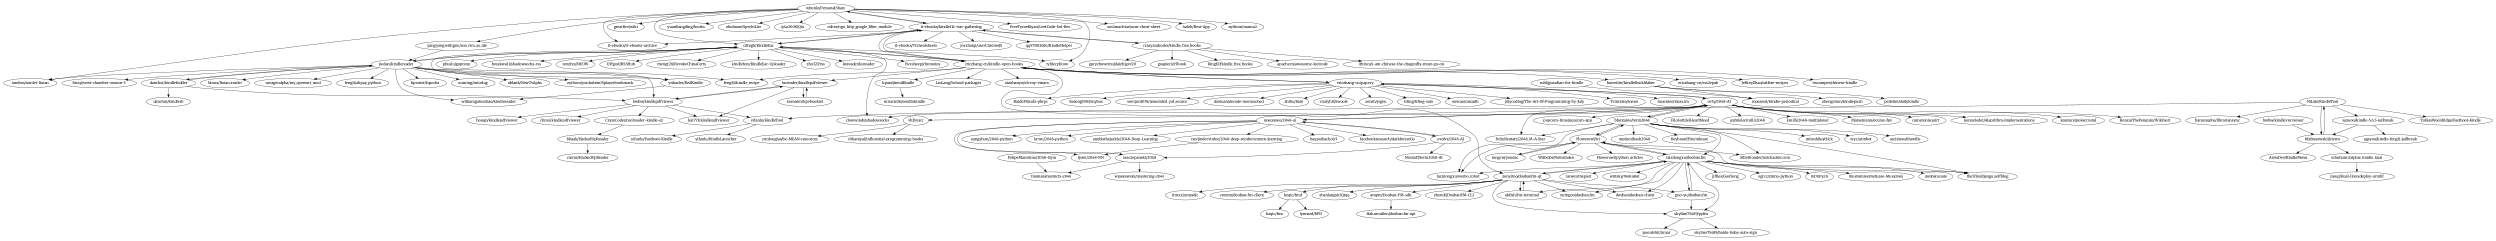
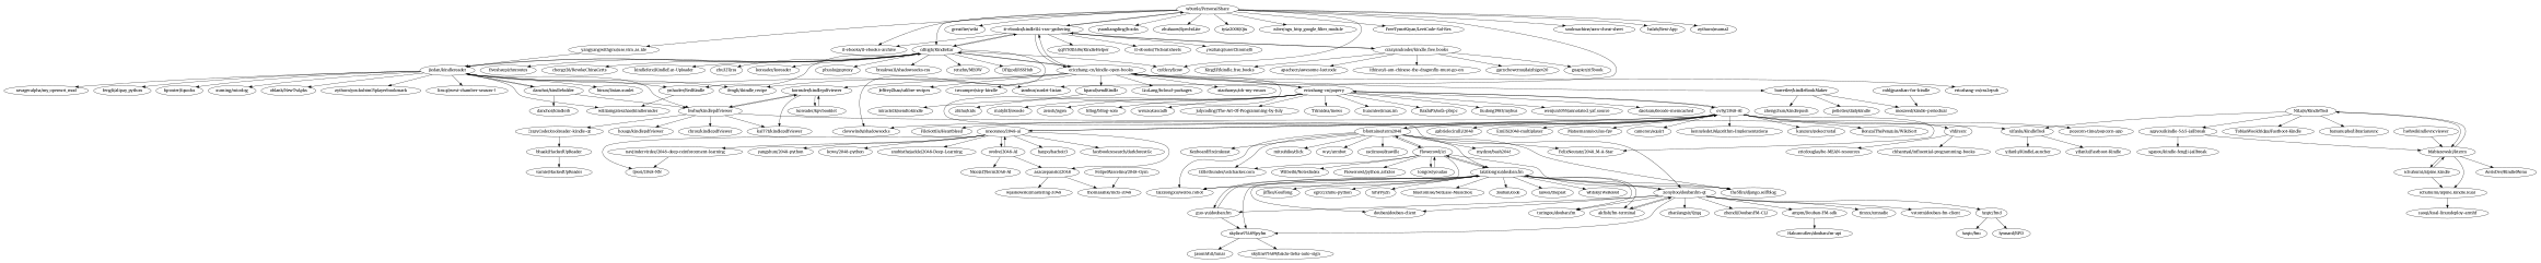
  digraph {
    fontname=Merriweather
    node [fontname=Merriweather]
    edge [fontname=Merriweather]
    "wbunle/PersonalShare" [l="-39.383,-15.984"]
    "it-ebooks/kindle114-rsrc-gathering" [l="-39.34,-15.995"]
    "cdhigh/KindleEar" [l="-39.355,-16.036"]
    "it-ebooks/it-ebooks-archive" [l="6.763,17.356"]
    "greatfire/wiki" [l="-39.625,-17.387"]
    "yangyangwithgnu/use_vim_as_ide" [l="-10.691,-22.686"]
    "yuanliangding/books" [l="6.855,17.476"]
    "zhuhaow/SpechtLite" [l="-39.533,-17.57"]
    "ty4z2008/Qix" [l="23.792,31.27"]
    "cuber/ngx_http_google_filter_module" [l="-39.613,-17.559"]
    "cyfdecyf/cow" [l="-39.641,-17.528"]
    "FreeTymeKiyan/LeetCode-Sol-Res" [l="5.838,16.035"]
    "iambus/xunlei-lixian" [l="-39.677,-17.269"]
    "soulmachine/acm-cheat-sheet" [l="5.837,15.963"]
    "hzlzh/Best-App" [l="-26.893,-17.092"]
    "zythum/mama2" [l="-39.562,-17.443"]
    "ericzhang-cn/kindle-open-books" [l="-39.296,-16.054"]
    "crazyandcoder/kindle_free_books" [l="-39.354,-15.937"]
    "qq573011406/KindleHelper" [l="47.201,0.552"]
    "it-ebooks/75cheatsheets" [l="-39.32,-15.97"]
    "ywzhaiqi/userChromeJS" [l="-28.085,-18.977"]
    "ynhacler/RedKindle" [l="-39.397,-16.051"]
    "jiedan/kindlereader" [l="-39.382,-16.078"]
    "koreader/koreader" [l="-27.382,-17.24"]
    "clowwindy/shadowsocks" [l="-39.665,-17.348"]
    "phuslu/goproxy" [l="-39.542,-17.463"]
    "breakwa11/shadowsocks-rss" [l="-39.58,-17.604"]
    "renzhn/MEOW" [l="-39.605,-17.532"]
    "DIYgod/RSSHub" [l="-27.103,-17.457"]
    "fivesheep/chnroutes" [l="-39.683,-17.463"]
    "chengr28/RevokeChinaCerts" [l="-39.573,-17.514"]
    "kindlefere/KindleEar-Uploader" [l="-39.394,-16.022"]
    "zhu327/rss" [l="15.992,5.244"]
    "ericzhang-cn/papery" [l="-39.199,-16.085"]
    "fengli/ikindle_recipe" [l="-39.336,-16.076"]
    "zonyitoo/doubanfm-qt" [l="-39.19,-15.956"]
    "barretlee/kindleBookMaker" [l="-39.28,-16.122"]
    "ericzhang-cn/rss2epub" [l="-39.283,-16.08"]
    "JeffreyZhao/calibre-recipes" [l="-39.264,-16.054"]
-   "twcamper/sicp-kindle" [l="-8.021,13.734" label="twcamper/chinese-kindle"]
+   "twcamper/sicp-kindle" [l="-8.021,13.734"]
    "kparal/sendKindle" [l="-39.277,-16.02"]
    "koreader/kindlepdfviewer" [l="-39.37,-16.131"]
    "LiuLang/bcloud-packages" [l="-34.636,-19.067"]
    "xiaohanyu/oh-my-emacs" [l="-8.551,-21.849"]
    "ithinco/i-am-chinese-the-dragonfly-must-go-on" [l="6.048,17.457"]
    "garychowcmu/daizhigev20" [l="29.198,28.689"]
    "guapier/zi5book" [l="-39.354,-15.893"]
    "KingEP/kindle_free_books" [l="-39.384,-15.911"]
    "apachecn/awesome-leetcode" [l="6.333,17.733"]
    "williamgateszhao/kindlereader" [l="-39.409,-16.069"]
    "danchoi/kindlefodder" [l="-39.418,-16.105"]
    "hwhw/kindlepdfviewer" [l="-39.418,-16.144"]
    "binux/lixian.xunlei" [l="-39.633,-17.221"]
    "ravageralpha/my_openwrt_mod" [l="-39.79,-17.442"]
    "fengli/alipay_python" [l="16.16,5.336"]
    "fqrouter/fqsocks" [l="-39.528,-17.031"]
    "xuming/micolog" [l="-39.57,-17.168"]
    "oblank/NewTvApks" [l="-39.435,-16.067"]
    "zythum/youkuhtml5playerbookmark" [l="-39.676,-17.25"]
    "liruqi/west-chamber-season-3" [l="-39.637,-17.274"]
    "nneonneo/2048-ai" [l="-39.055,-16.181"]
    "ovolve/2048-AI" [l="-39.074,-16.22"]
    "aszczepanski/2048" [l="-39.05,-16.238"]
    "ov3y/2048-AI" [l="-39.102,-16.105"]
    "tjwei/2048-NN" [l="-39.017,-16.213"]
    "yangshun/2048-python" [l="24.299,37.101"]
    "kcwu/2048-python" [l="-39.043,-16.209"]
    "anubisthejackle/2048-Deep-Learning" [l="-39.023,-16.181"]
    "navjindervirdee/2048-deep-reinforcement-learning" [l="-39.001,-16.195"]
    "haypo/hachoir3" [l="-39.022,-16.157"]
    "facebookresearch/darkforestGo" [l="25.436,38.773"]
    "Nicola17/term2048-AI" [l="-39.087,-16.249"]
    "thomasahle/mcts-2048" [l="-39.033,-16.27"]
    "wjaskowski/mastering-2048" [l="-39.051,-16.259"]
    "bfontaine/term2048" [l="-39.093,-16.038"]
    "FelixNeutatz/2048_M-A-Star" [l="-39.083,-16.073"]
    "gabrielecirulli/2048" [l="-1.997,-29.155"]
    "EmilS/2048-multiplayer" [l="-39.071,-16.121"]
    "Matsemann/oculus-fpv" [l="-39.125,-16.148"]
    "cameron/squirt" [l="8.835,-32.725"]
    "kennyledet/Algorithm-Implementations" [l="-13.81,23.284"]
    "kanzure/pokecrystal" [l="-43.199,15.831"]
    "BonzaiThePenguin/WikiSort" [l="-11.437,22.277"]
    "vhf/resrc" [l="-39.019,-16.094"]
    "popcorn-time/popcorn-app" [l="8.992,-32.591"]
    "FiloSottile/Heartbleed" [l="-5.623,-42.535"]
    "Flowerowl/ici" [l="-39.086,-15.996"]
    "mitsuhiko/click" [l="22.55,3.998"]
    "wyc/armbot" [l="-12.402,19.195"]
    "asciimoo/drawille" [l="-12.099,-20.454"]
    "taizilongxu/weibo_robot" [l="-39.106,-16"]
    "the5fire/django_selfblog" [l="24.841,3.033"]
    "taizilongxu/douban.fm" [l="-39.132,-15.977"]
    "mydzor/bash2048" [l="-27.373,-43.481"]
    "KeyboardFire/mkcast" [l="-12.241,-20.405"]
    "littlethunder/ustchacker.com" [l="-39.063,-16.018"]
    "matyhtf/swoole" [l="-26.759,-43.136"]
    "zensh/jsgen" [l="13.836,-6.288"]
    "b3log/b3log-solo" [l="8.782,20.112"]
    "weicao/cascadb" [l="-11.617,4.552"]
    "julycoding/The-Art-Of-Programming-by-July" [l="-39.689,-17.218"]
    "Trimidea/inews" [l="7.21,-31.114"]
    "huacnlee/imax.im" [l="7.292,-31.09"]
    "BaiduPS/sofa-pbrpc" [l="-11.425,4.672"]
    "liudong1983/mybus" [l="-13.092,3.467"]
    "wenjun1055/annotated_yaf_source" [l="-39.195,-16.116"]
    "daoluan/decode-memcached" [l="-12.898,3.786"]
    "zhihu/kids" [l="-12.997,3.782"]
    "ericdouglas/be-MEAN-resources" [l="12.58,-44.753"]
    "chhantyal/influential-programming-books" [l="-38.968,-16.086"]
    "danchoi/kindlerb" [l="-39.454,-16.108"]
    "kai771/kindlepdfviewer" [l="-39.393,-16.15"]
    "chrox/kindlepdfviewer" [l="-39.443,-16.149"]
    "CrazyCoder/coolreader-kindle-qt" [l="-39.426,-16.188"]
    "houqp/kindlepdfviewer" [l="-39.43,-16.161"]
    "yifanlu/KindleTool" [l="-39.498,-16.188"]
    "guo-yu/douban.fm" [l="-39.14,-15.946"]
    "turingou/douban.fm" [l="-39.716,-17.263"]
    "skyline75489/pyfm" [l="-39.166,-15.978"]
    "douban/douban-client" [l="-12.926,3.906"]
    "akfish/fm-terminal" [l="-39.165,-15.948"]
    "zhendi/DoubanFM-CLI" [l="-39.172,-15.914"]
    "ampm/Douban-FM-sdk" [l="-39.227,-15.936"]
    "timxx/xmradio" [l="-39.203,-15.929"]
    "vstorm/douban-fm-client" [l="-12.934,3.942"]
    "hzqtc/fmd" [l="-39.2,-15.897"]
    "zhanlangsir/Qtqq" [l="-34.569,-18.946"]
    "moszeed/kindle-periodical" [l="-39.257,-16.154"]
    "pelletier/dailykindle" [l="-39.284,-16.157"]
    "zhengchun/kindlepush" [l="-39.3,-16.137"]
    "miracle2k/sendtokindle" [l="-39.268,-15.997"]
    "koreader/kpvbooklet" [l="-39.362,-16.161"]
    "longcw/youdao" [l="-39.065,-15.969"]
    "Wilbeibi/NotesIndex" [l="-39.118,-16.018"]
    "Flowerowl/python_articles" [l="11.168,23.904"]
    "jiffies/GouYong" [l="-39.045,-15.99"]
    "egrcc/zhihu-python" [l="16.154,5.56"]
    "hit9/PyZh" [l="16.194,5.799"]
    "bluetomlee/NetEase-MusicBox" [l="-32.235,-17.636"]
    "douban/code" [l="-12.908,3.866"]
    "laiwei/thepast" [l="21.253,3.661"]
    "whtsky/WeRoBot" [l="16.068,5.363"]
    "jasonlvhit/lunar" [l="-39.17,-16.004"]
    "skyline75489/baidu-tieba-auto-sign" [l="-39.195,-15.995"]
    "HakurouKen/douban.fm-api" [l="-39.243,-15.916"]
    "hzqtc/fmc" [l="-39.195,-15.873"]
    "lynnard/RPD" [l="-39.212,-15.878"]
    "sgayou/kindle-5.6.5-jailbreak" [l="-39.584,-16.262"]
    n149 [l="-39.582,-16.288" label="sgayou/kindle-fengli-jailbreak"]
    "bfabiszewski/kterm" [l="-39.608,-16.239"]
+   "schuhumi/alpine_kindle" [l="-39.636,-16.248"]
    "schuhumi/alpine_kindle_kual" [l="-39.629,-16.267"]
    "NiLuJe/KindleTool" [l="-39.566,-16.226"]
    "AerisDev/KindleMenu" [l="-39.613,-16.217"]
    "zaoqi/kual-linuxdeploy-armhf" [l="-39.643,-16.284"]
    "TobiasWooldridge/Fastboot-Kindle" [l="-39.573,-16.203"]
    "barsanuphe/librariansync" [l="-39.545,-16.243"]
    "bhaak/HackedUpReader" [l="-39.43,-16.216"]
    "yifanlu/KindleLauncher" [l="-39.501,-16.211"]
    "yifanlu/Fastboot-Kindle" [l="-39.521,-16.179"]
    "varnie/HackedUpReader" [l="-39.431,-16.234"]
    "hwhw/kindlevncviewer" [l="-39.643,-16.216"]
    "FelipeMarcelino/2048-Gym" [l="-39.021,-16.294"]
    "mhl/guardian-for-kindle" [l="-39.244,-16.182"]
    "wbunle/PersonalShare" -> "it-ebooks/kindle114-rsrc-gathering"
    "wbunle/PersonalShare" -> "cdhigh/KindleEar"
    "wbunle/PersonalShare" -> "it-ebooks/it-ebooks-archive" [e=1]
    "wbunle/PersonalShare" -> "greatfire/wiki" [e=1]
    "wbunle/PersonalShare" -> "yangyangwithgnu/use_vim_as_ide" [e=1]
    "wbunle/PersonalShare" -> "yuanliangding/books" [e=1]
    "wbunle/PersonalShare" -> "zhuhaow/SpechtLite" [e=1]
    "wbunle/PersonalShare" -> "ty4z2008/Qix" [e=1]
    "wbunle/PersonalShare" -> "cuber/ngx_http_google_filter_module" [e=1]
    "wbunle/PersonalShare" -> "cyfdecyf/cow" [e=1]
    "wbunle/PersonalShare" -> "FreeTymeKiyan/LeetCode-Sol-Res" [e=1]
    "wbunle/PersonalShare" -> "iambus/xunlei-lixian" [e=1]
    "wbunle/PersonalShare" -> "soulmachine/acm-cheat-sheet" [e=1]
    "wbunle/PersonalShare" -> "hzlzh/Best-App" [e=1]
    "wbunle/PersonalShare" -> "zythum/mama2" [e=1]
    "it-ebooks/kindle114-rsrc-gathering" -> "wbunle/PersonalShare"
    "it-ebooks/kindle114-rsrc-gathering" -> "cdhigh/KindleEar"
    "it-ebooks/kindle114-rsrc-gathering" -> "it-ebooks/it-ebooks-archive" [e=1]
    "it-ebooks/kindle114-rsrc-gathering" -> "ericzhang-cn/kindle-open-books"
    "it-ebooks/kindle114-rsrc-gathering" -> "crazyandcoder/kindle_free_books"
    "it-ebooks/kindle114-rsrc-gathering" -> "qq573011406/KindleHelper" [e=1]
    "it-ebooks/kindle114-rsrc-gathering" -> "it-ebooks/75cheatsheets"
    "it-ebooks/kindle114-rsrc-gathering" -> "ywzhaiqi/userChromeJS" [e=1]
    "cdhigh/KindleEar" -> "it-ebooks/kindle114-rsrc-gathering"
    "cdhigh/KindleEar" -> "cyfdecyf/cow" [e=1]
    "cdhigh/KindleEar" -> "ericzhang-cn/kindle-open-books"
    "cdhigh/KindleEar" -> "ynhacler/RedKindle"
    "cdhigh/KindleEar" -> "jiedan/kindlereader"
    "cdhigh/KindleEar" -> "koreader/koreader" [e=1]
    "cdhigh/KindleEar" -> "clowwindy/shadowsocks" [e=1]
    "cdhigh/KindleEar" -> "phuslu/goproxy" [e=1]
    "cdhigh/KindleEar" -> "breakwa11/shadowsocks-rss" [e=1]
    "cdhigh/KindleEar" -> "renzhn/MEOW" [e=1]
    "cdhigh/KindleEar" -> "DIYgod/RSSHub" [e=1]
    "cdhigh/KindleEar" -> "fivesheep/chnroutes" [e=1]
    "cdhigh/KindleEar" -> "chengr28/RevokeChinaCerts" [e=1]
    "cdhigh/KindleEar" -> "kindlefere/KindleEar-Uploader"
    "cdhigh/KindleEar" -> "zhu327/rss" [e=1]
    "yangyangwithgnu/use_vim_as_ide" -> "jiedan/kindlereader"
    "ericzhang-cn/kindle-open-books" -> "it-ebooks/kindle114-rsrc-gathering"
    "ericzhang-cn/kindle-open-books" -> "cdhigh/KindleEar"
    "ericzhang-cn/kindle-open-books" -> "ericzhang-cn/papery"
    "ericzhang-cn/kindle-open-books" -> "fengli/ikindle_recipe"
    "ericzhang-cn/kindle-open-books" -> "zonyitoo/doubanfm-qt"
    "ericzhang-cn/kindle-open-books" -> "barretlee/kindleBookMaker"
    "ericzhang-cn/kindle-open-books" -> "ericzhang-cn/rss2epub"
    "ericzhang-cn/kindle-open-books" -> "JeffreyZhao/calibre-recipes"
    "ericzhang-cn/kindle-open-books" -> "twcamper/sicp-kindle" [e=1]
    "ericzhang-cn/kindle-open-books" -> "kparal/sendKindle"
    "ericzhang-cn/kindle-open-books" -> "koreader/kindlepdfviewer"
    "ericzhang-cn/kindle-open-books" -> "LiuLang/bcloud-packages" [e=1]
    "ericzhang-cn/kindle-open-books" -> "xiaohanyu/oh-my-emacs" [e=1]
    "crazyandcoder/kindle_free_books" -> "it-ebooks/kindle114-rsrc-gathering"
    "crazyandcoder/kindle_free_books" -> "ithinco/i-am-chinese-the-dragonfly-must-go-on" [e=1]
    "crazyandcoder/kindle_free_books" -> "garychowcmu/daizhigev20" [e=1]
    "crazyandcoder/kindle_free_books" -> "guapier/zi5book"
    "crazyandcoder/kindle_free_books" -> "KingEP/kindle_free_books"
    "crazyandcoder/kindle_free_books" -> "apachecn/awesome-leetcode" [e=1]
    "ynhacler/RedKindle" -> "williamgateszhao/kindlereader"
    "jiedan/kindlereader" -> "cdhigh/KindleEar"
    "jiedan/kindlereader" -> "iambus/xunlei-lixian" [e=1]
    "jiedan/kindlereader" -> "ynhacler/RedKindle"
    "jiedan/kindlereader" -> "fengli/ikindle_recipe"
    "jiedan/kindlereader" -> "williamgateszhao/kindlereader"
    "jiedan/kindlereader" -> "danchoi/kindlefodder"
    "jiedan/kindlereader" -> "hwhw/kindlepdfviewer"
    "jiedan/kindlereader" -> "binux/lixian.xunlei" [e=1]
    "jiedan/kindlereader" -> "ravageralpha/my_openwrt_mod" [e=1]
    "jiedan/kindlereader" -> "fengli/alipay_python" [e=1]
    "jiedan/kindlereader" -> "fqrouter/fqsocks" [e=1]
    "jiedan/kindlereader" -> "xuming/micolog" [e=1]
    "jiedan/kindlereader" -> "oblank/NewTvApks"
    "jiedan/kindlereader" -> "zythum/youkuhtml5playerbookmark" [e=1]
    "jiedan/kindlereader" -> "liruqi/west-chamber-season-3" [e=1]
    "ericzhang-cn/papery" -> "ericzhang-cn/kindle-open-books"
    "ericzhang-cn/papery" -> "ov3y/2048-AI"
    "ericzhang-cn/papery" -> "matyhtf/swoole" [e=1]
    "ericzhang-cn/papery" -> "zensh/jsgen" [e=1]
    "ericzhang-cn/papery" -> "b3log/b3log-solo" [e=1]
    "ericzhang-cn/papery" -> "weicao/cascadb" [e=1]
    "ericzhang-cn/papery" -> "julycoding/The-Art-Of-Programming-by-July" [e=1]
    "ericzhang-cn/papery" -> "Trimidea/inews" [e=1]
    "ericzhang-cn/papery" -> "huacnlee/imax.im" [e=1]
    "ericzhang-cn/papery" -> "BaiduPS/sofa-pbrpc" [e=1]
    "ericzhang-cn/papery" -> "liudong1983/mybus" [e=1]
    "ericzhang-cn/papery" -> "wenjun1055/annotated_yaf_source"
    "ericzhang-cn/papery" -> "daoluan/decode-memcached" [e=1]
    "ericzhang-cn/papery" -> "zhihu/kids" [e=1]
    "zonyitoo/doubanfm-qt" -> "taizilongxu/douban.fm"
    "zonyitoo/doubanfm-qt" -> "guo-yu/douban.fm"
    "zonyitoo/doubanfm-qt" -> "turingou/douban.fm" [e=1]
    "zonyitoo/doubanfm-qt" -> "skyline75489/pyfm"
    "zonyitoo/doubanfm-qt" -> "douban/douban-client" [e=1]
    "zonyitoo/doubanfm-qt" -> "akfish/fm-terminal"
    "zonyitoo/doubanfm-qt" -> "zhendi/DoubanFM-CLI"
    "zonyitoo/doubanfm-qt" -> "ampm/Douban-FM-sdk"
    "zonyitoo/doubanfm-qt" -> "timxx/xmradio"
    "zonyitoo/doubanfm-qt" -> "vstorm/douban-fm-client" [e=1]
    "zonyitoo/doubanfm-qt" -> "hzqtc/fmd"
    "zonyitoo/doubanfm-qt" -> "zhanlangsir/Qtqq" [e=1]
    "barretlee/kindleBookMaker" -> "moszeed/kindle-periodical"
    "barretlee/kindleBookMaker" -> "pelletier/dailykindle"
    "barretlee/kindleBookMaker" -> "zhengchun/kindlepush"
    "kparal/sendKindle" -> "miracle2k/sendtokindle"
    "koreader/kindlepdfviewer" -> "hwhw/kindlepdfviewer"
    "koreader/kindlepdfviewer" -> "kai771/kindlepdfviewer"
    "koreader/kindlepdfviewer" -> "koreader/kpvbooklet"
    "danchoi/kindlefodder" -> "jiedan/kindlereader"
    "danchoi/kindlefodder" -> "hwhw/kindlepdfviewer"
    "danchoi/kindlefodder" -> "danchoi/kindlerb"
    "hwhw/kindlepdfviewer" -> "koreader/kindlepdfviewer"
    "hwhw/kindlepdfviewer" -> "kai771/kindlepdfviewer"
    "hwhw/kindlepdfviewer" -> "chrox/kindlepdfviewer"
    "hwhw/kindlepdfviewer" -> "CrazyCoder/coolreader-kindle-qt"
    "hwhw/kindlepdfviewer" -> "houqp/kindlepdfviewer"
    "hwhw/kindlepdfviewer" -> "yifanlu/KindleTool"
    "nneonneo/2048-ai" -> "ovolve/2048-AI"
    "nneonneo/2048-ai" -> "aszczepanski/2048"
    "nneonneo/2048-ai" -> "ov3y/2048-AI"
    "nneonneo/2048-ai" -> "tjwei/2048-NN"
    "nneonneo/2048-ai" -> "yangshun/2048-python" [e=1]
    "nneonneo/2048-ai" -> "kcwu/2048-python"
    "nneonneo/2048-ai" -> "anubisthejackle/2048-Deep-Learning"
    "nneonneo/2048-ai" -> "navjindervirdee/2048-deep-reinforcement-learning"
    "nneonneo/2048-ai" -> "haypo/hachoir3"
    "nneonneo/2048-ai" -> "facebookresearch/darkforestGo" [e=1]
    "ovolve/2048-AI" -> "nneonneo/2048-ai"
    "ovolve/2048-AI" -> "aszczepanski/2048"
    "ovolve/2048-AI" -> "Nicola17/term2048-AI"
    "aszczepanski/2048" -> "thomasahle/mcts-2048"
    "aszczepanski/2048" -> "wjaskowski/mastering-2048"
    "ov3y/2048-AI" -> "clowwindy/shadowsocks" [e=1]
    "ov3y/2048-AI" -> "ericzhang-cn/papery"
    "ov3y/2048-AI" -> "nneonneo/2048-ai"
    "ov3y/2048-AI" -> "bfontaine/term2048"
    "ov3y/2048-AI" -> "FelixNeutatz/2048_M-A-Star"
    "ov3y/2048-AI" -> "gabrielecirulli/2048" [e=1]
    "ov3y/2048-AI" -> "EmilS/2048-multiplayer"
    "ov3y/2048-AI" -> "Matsemann/oculus-fpv"
    "ov3y/2048-AI" -> "cameron/squirt" [e=1]
    "ov3y/2048-AI" -> "kennyledet/Algorithm-Implementations" [e=1]
    "ov3y/2048-AI" -> "kanzure/pokecrystal" [e=1]
    "ov3y/2048-AI" -> "BonzaiThePenguin/WikiSort" [e=1]
    "ov3y/2048-AI" -> "vhf/resrc"
    "ov3y/2048-AI" -> "popcorn-time/popcorn-app" [e=1]
    "ov3y/2048-AI" -> "FiloSottile/Heartbleed" [e=1]
    "navjindervirdee/2048-deep-reinforcement-learning" -> "tjwei/2048-NN"
    "bfontaine/term2048" -> "ov3y/2048-AI"
    "bfontaine/term2048" -> "FelixNeutatz/2048_M-A-Star"
    "bfontaine/term2048" -> "Flowerowl/ici"
    "bfontaine/term2048" -> "mitsuhiko/click" [e=1]
    "bfontaine/term2048" -> "wyc/armbot" [e=1]
    "bfontaine/term2048" -> "asciimoo/drawille" [e=1]
    "bfontaine/term2048" -> "taizilongxu/weibo_robot"
    "bfontaine/term2048" -> "the5fire/django_selfblog" [e=1]
    "bfontaine/term2048" -> "taizilongxu/douban.fm"
    "bfontaine/term2048" -> "mydzor/bash2048" [e=1]
    "bfontaine/term2048" -> "KeyboardFire/mkcast" [e=1]
    "bfontaine/term2048" -> "littlethunder/ustchacker.com"
    "vhf/resrc" -> "ericdouglas/be-MEAN-resources" [e=1]
    "vhf/resrc" -> "chhantyal/influential-programming-books"
    "Flowerowl/ici" -> "bfontaine/term2048"
    "Flowerowl/ici" -> "taizilongxu/weibo_robot"
    "Flowerowl/ici" -> "the5fire/django_selfblog" [e=1]
    "Flowerowl/ici" -> "taizilongxu/douban.fm"
    "Flowerowl/ici" -> "littlethunder/ustchacker.com"
    "Flowerowl/ici" -> "longcw/youdao"
    "Flowerowl/ici" -> "Wilbeibi/NotesIndex"
    "Flowerowl/ici" -> "Flowerowl/python_articles" [e=1]
    "taizilongxu/douban.fm" -> "zonyitoo/doubanfm-qt"
    "taizilongxu/douban.fm" -> "Flowerowl/ici"
    "taizilongxu/douban.fm" -> "taizilongxu/weibo_robot"
    "taizilongxu/douban.fm" -> "the5fire/django_selfblog" [e=1]
    "taizilongxu/douban.fm" -> "guo-yu/douban.fm"
    "taizilongxu/douban.fm" -> "turingou/douban.fm" [e=1]
    "taizilongxu/douban.fm" -> "skyline75489/pyfm"
    "taizilongxu/douban.fm" -> "douban/douban-client" [e=1]
    "taizilongxu/douban.fm" -> "akfish/fm-terminal"
    "taizilongxu/douban.fm" -> "jiffies/GouYong"
    "taizilongxu/douban.fm" -> "egrcc/zhihu-python" [e=1]
    "taizilongxu/douban.fm" -> "hit9/PyZh" [e=1]
    "taizilongxu/douban.fm" -> "bluetomlee/NetEase-MusicBox" [e=1]
    "taizilongxu/douban.fm" -> "douban/code" [e=1]
    "taizilongxu/douban.fm" -> "laiwei/thepast" [e=1]
    "taizilongxu/douban.fm" -> "whtsky/WeRoBot" [e=1]
    "CrazyCoder/coolreader-kindle-qt" -> "bhaak/HackedUpReader"
    "yifanlu/KindleTool" -> "yifanlu/KindleLauncher"
    "yifanlu/KindleTool" -> "yifanlu/Fastboot-Kindle"
    "guo-yu/douban.fm" -> "taizilongxu/douban.fm"
    "guo-yu/douban.fm" -> "skyline75489/pyfm"
    "skyline75489/pyfm" -> "jasonlvhit/lunar"
    "skyline75489/pyfm" -> "skyline75489/baidu-tieba-auto-sign"
    "akfish/fm-terminal" -> "zonyitoo/doubanfm-qt"
    "ampm/Douban-FM-sdk" -> "HakurouKen/douban.fm-api"
    "hzqtc/fmd" -> "hzqtc/fmc"
    "hzqtc/fmd" -> "lynnard/RPD"
    "koreader/kpvbooklet" -> "koreader/kindlepdfviewer"
    "longcw/youdao" -> "Flowerowl/ici"
    "sgayou/kindle-5.6.5-jailbreak" -> n149
    "sgayou/kindle-5.6.5-jailbreak" -> "bfabiszewski/kterm"
+   "bfabiszewski/kterm" -> "schuhumi/alpine_kindle"
    "bfabiszewski/kterm" -> "schuhumi/alpine_kindle_kual"
    "bfabiszewski/kterm" -> "NiLuJe/KindleTool"
    "bfabiszewski/kterm" -> "AerisDev/KindleMenu"
+   "schuhumi/alpine_kindle" -> "bfabiszewski/kterm"
+   "schuhumi/alpine_kindle" -> "schuhumi/alpine_kindle_kual"
    "schuhumi/alpine_kindle_kual" -> "zaoqi/kual-linuxdeploy-armhf"
    "NiLuJe/KindleTool" -> "yifanlu/KindleTool"
    "NiLuJe/KindleTool" -> "sgayou/kindle-5.6.5-jailbreak"
    "NiLuJe/KindleTool" -> "bfabiszewski/kterm"
    "NiLuJe/KindleTool" -> "TobiasWooldridge/Fastboot-Kindle"
    "NiLuJe/KindleTool" -> "barsanuphe/librariansync"
    "bhaak/HackedUpReader" -> "varnie/HackedUpReader"
    "hwhw/kindlevncviewer" -> "bfabiszewski/kterm"
    "FelipeMarcelino/2048-Gym" -> "thomasahle/mcts-2048"
    "mhl/guardian-for-kindle" -> "moszeed/kindle-periodical"
  }
